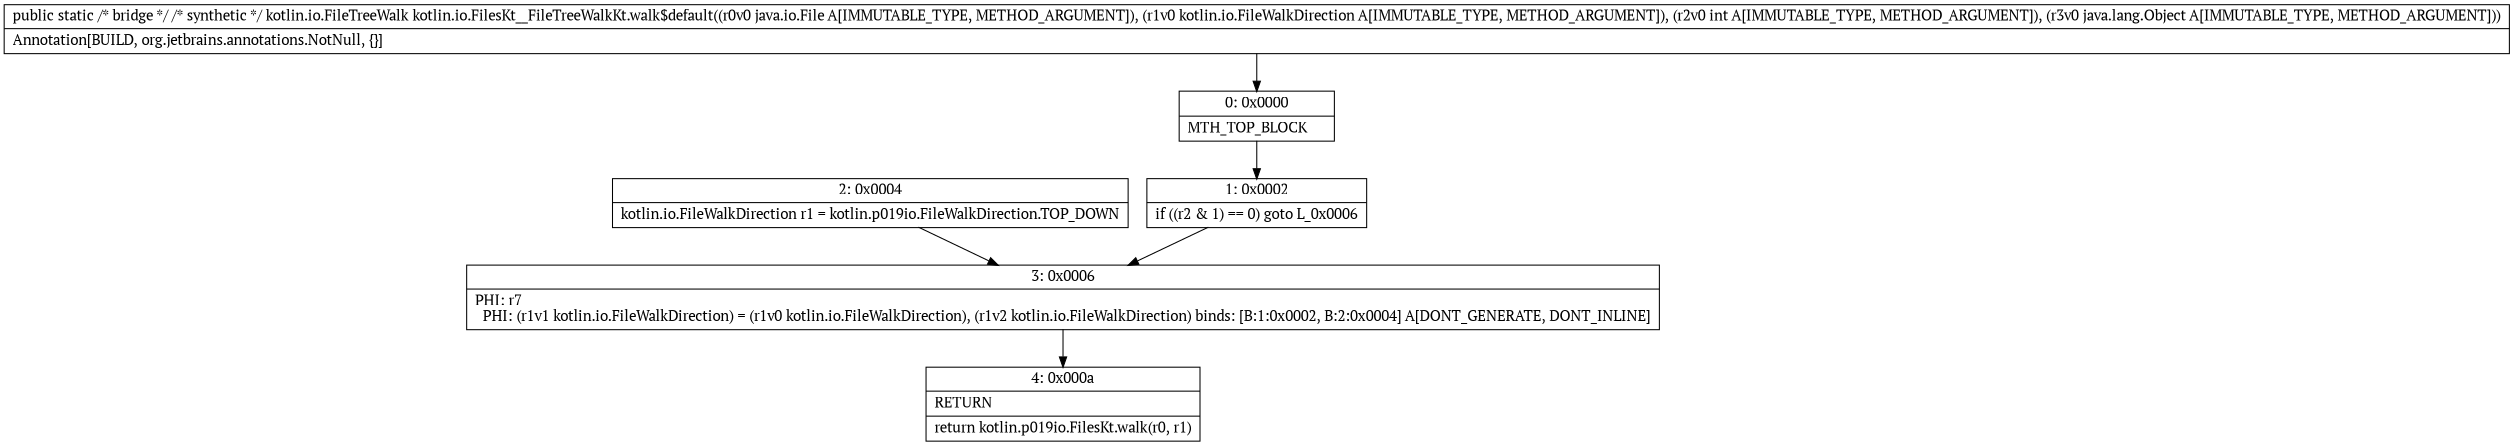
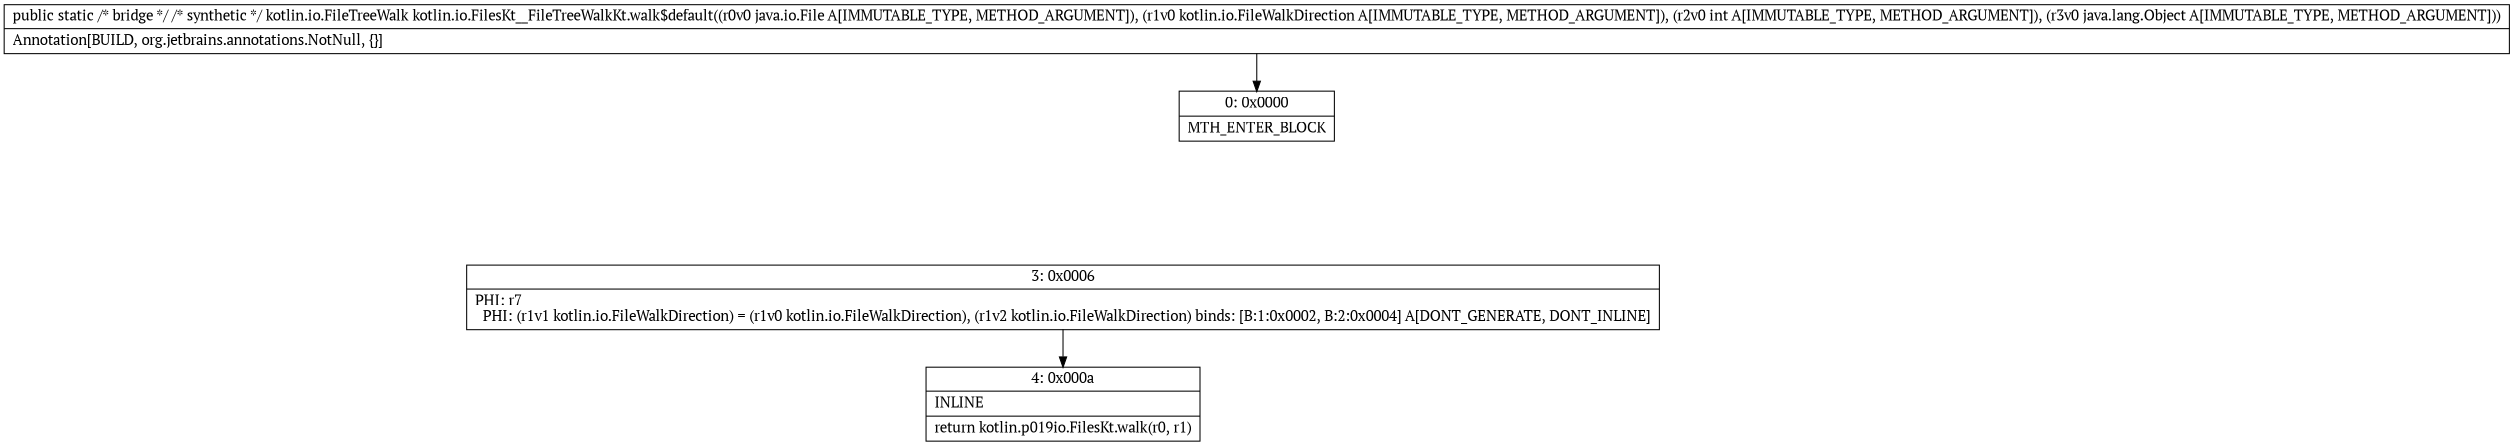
  digraph {
    fontname="PT Serif"
    node [fontname="PT Serif" shape=record]
    edge [fontname="PT Serif"]
-   n1 [label="{0\:\ 0x0000|MTH_TOP_BLOCK\l}"]
-   n2 [label="{1\:\ 0x0002|if ((r2 & 1) == 0) goto L_0x0006\l}"]
+   n1 [label="{0\:\ 0x0000|MTH_ENTER_BLOCK\l}"]
    n3 [label="{3\:\ 0x0006|PHI: r7 \l  PHI: (r1v1 kotlin.io.FileWalkDirection) = (r1v0 kotlin.io.FileWalkDirection), (r1v2 kotlin.io.FileWalkDirection) binds: [B:1:0x0002, B:2:0x0004] A[DONT_GENERATE, DONT_INLINE]\l}"]
-   n4 [label="{2\:\ 0x0004|kotlin.io.FileWalkDirection r1 = kotlin.p019io.FileWalkDirection.TOP_DOWN\l}"]
-   n5 [label="{4\:\ 0x000a|RETURN\l|return kotlin.p019io.FilesKt.walk(r0, r1)\l}"]
+   n5 [label="{4\:\ 0x000a|INLINE\l|return kotlin.p019io.FilesKt.walk(r0, r1)\l}"]
    n6 [label="{public static \/* bridge *\/ \/* synthetic *\/ kotlin.io.FileTreeWalk kotlin.io.FilesKt__FileTreeWalkKt.walk$default((r0v0 java.io.File A[IMMUTABLE_TYPE, METHOD_ARGUMENT]), (r1v0 kotlin.io.FileWalkDirection A[IMMUTABLE_TYPE, METHOD_ARGUMENT]), (r2v0 int A[IMMUTABLE_TYPE, METHOD_ARGUMENT]), (r3v0 java.lang.Object A[IMMUTABLE_TYPE, METHOD_ARGUMENT]))  | Annotation[BUILD, org.jetbrains.annotations.NotNull, \{\}]\l}"]
-   n1 -> n2
-   n2 -> n3
    n3 -> n5
-   n4 -> n3
    n6 -> n1
  }
